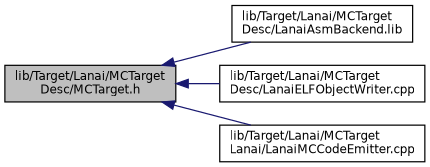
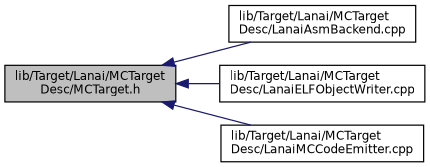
  digraph {
    rankdir=LR
    node [color=black fontname=Helvetica fontsize=10 shape=record]
    edge [color=midnightblue dir=back fontname=Helvetica fontsize=10 labelfontname=Helvetica labelfontsize=10 style=solid]
    n1 [fillcolor=grey75 fontcolor=black height=0.2 label="lib/Target/Lanai/MCTarget\lDesc/MCTarget.h" style=filled width=0.4]
-   n2 [height=0.2 label="lib/Target/Lanai/MCTarget\lDesc/LanaiAsmBackend.lib" width=0.4]
+   n2 [height=0.2 label="lib/Target/Lanai/MCTarget\lDesc/LanaiAsmBackend.cpp" width=0.4]
    n3 [height=0.2 label="lib/Target/Lanai/MCTarget\lDesc/LanaiELFObjectWriter.cpp" width=0.4]
-   n4 [height=0.2 label="lib/Target/Lanai/MCTarget\lLanai/LanaiMCCodeEmitter.cpp" width=0.4]
+   n4 [height=0.2 label="lib/Target/Lanai/MCTarget\lDesc/LanaiMCCodeEmitter.cpp" width=0.4]
    n1 -> n2
    n1 -> n3
    n1 -> n4
  }
